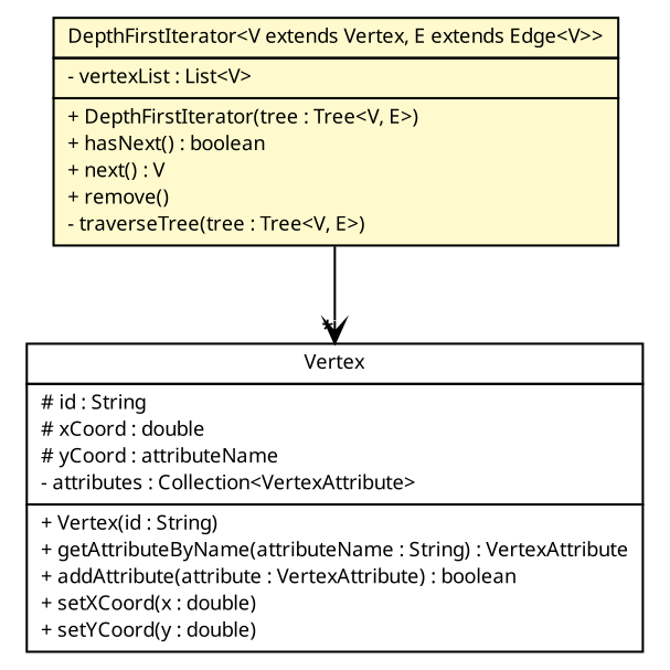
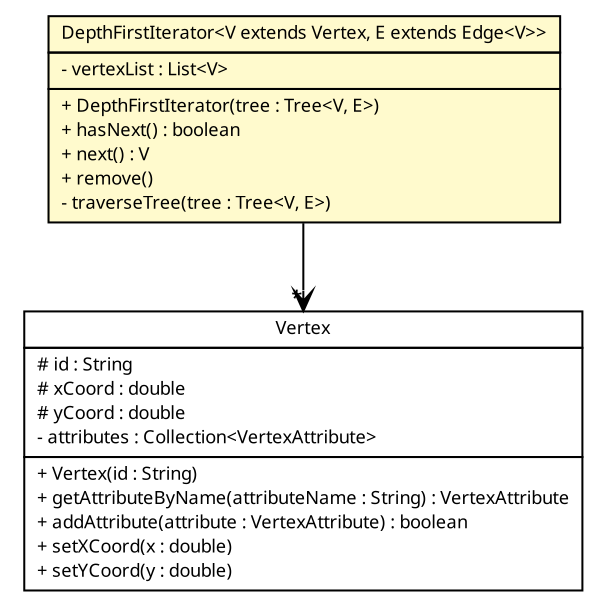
  digraph {
    nodesep=0.25
    ranksep=0.5
    node [fontcolor=black fontname="Trebuchet MS" fontsize=9.0 shape=plaintext]
-   n1 [label=<<table title="broadwick.graph.Vertex" border="0" cellborder="1" cellspacing="0" cellpadding="2" port="p" href="./Vertex.html"> 		<tr><td><table border="0" cellspacing="0" cellpadding="1"> <tr><td align="center" balign="center"><font face="Trebuchet MS"> Vertex </font></td></tr> 		</table></td></tr> 		<tr><td><table border="0" cellspacing="0" cellpadding="1"> <tr><td align="left" balign="left"> # id : String </td></tr> <tr><td align="left" balign="left"> # xCoord : double </td></tr> <tr><td align="left" balign="left"> # yCoord : attributeName </td></tr> <tr><td align="left" balign="left"> - attributes : Collection&lt;VertexAttribute&gt; </td></tr> 		</table></td></tr> 		<tr><td><table border="0" cellspacing="0" cellpadding="1"> <tr><td align="left" balign="left"> + Vertex(id : String) </td></tr> <tr><td align="left" balign="left"> + getAttributeByName(attributeName : String) : VertexAttribute </td></tr> <tr><td align="left" balign="left"> + addAttribute(attribute : VertexAttribute) : boolean </td></tr> <tr><td align="left" balign="left"> + setXCoord(x : double) </td></tr> <tr><td align="left" balign="left"> + setYCoord(y : double) </td></tr> 		</table></td></tr> 		</table>>]
+   n1 [label=<<table title="broadwick.graph.Vertex" border="0" cellborder="1" cellspacing="0" cellpadding="2" port="p" href="./Vertex.html"> 		<tr><td><table border="0" cellspacing="0" cellpadding="1"> <tr><td align="center" balign="center"><font face="Trebuchet MS"> Vertex </font></td></tr> 		</table></td></tr> 		<tr><td><table border="0" cellspacing="0" cellpadding="1"> <tr><td align="left" balign="left"> # id : String </td></tr> <tr><td align="left" balign="left"> # xCoord : double </td></tr> <tr><td align="left" balign="left"> # yCoord : double </td></tr> <tr><td align="left" balign="left"> - attributes : Collection&lt;VertexAttribute&gt; </td></tr> 		</table></td></tr> 		<tr><td><table border="0" cellspacing="0" cellpadding="1"> <tr><td align="left" balign="left"> + Vertex(id : String) </td></tr> <tr><td align="left" balign="left"> + getAttributeByName(attributeName : String) : VertexAttribute </td></tr> <tr><td align="left" balign="left"> + addAttribute(attribute : VertexAttribute) : boolean </td></tr> <tr><td align="left" balign="left"> + setXCoord(x : double) </td></tr> <tr><td align="left" balign="left"> + setYCoord(y : double) </td></tr> 		</table></td></tr> 		</table>>]
    n2 [label=<<table title="broadwick.graph.DepthFirstIterator" border="0" cellborder="1" cellspacing="0" cellpadding="2" port="p" bgcolor="lemonChiffon" href="./DepthFirstIterator.html"> 		<tr><td><table border="0" cellspacing="0" cellpadding="1"> <tr><td align="center" balign="center"><font face="Trebuchet MS"> DepthFirstIterator&lt;V extends Vertex, E extends Edge&lt;V&gt;&gt; </font></td></tr> 		</table></td></tr> 		<tr><td><table border="0" cellspacing="0" cellpadding="1"> <tr><td align="left" balign="left"> - vertexList : List&lt;V&gt; </td></tr> 		</table></td></tr> 		<tr><td><table border="0" cellspacing="0" cellpadding="1"> <tr><td align="left" balign="left"> + DepthFirstIterator(tree : Tree&lt;V, E&gt;) </td></tr> <tr><td align="left" balign="left"> + hasNext() : boolean </td></tr> <tr><td align="left" balign="left"> + next() : V </td></tr> <tr><td align="left" balign="left"> + remove() </td></tr> <tr><td align="left" balign="left"> - traverseTree(tree : Tree&lt;V, E&gt;) </td></tr> 		</table></td></tr> 		</table>>]
    n2 -> n1 [arrowhead=open color=black fontcolor=black fontname="Trebuchet MS" fontsize=10.0 headlabel="*" headport=p labelfontname="Trebuchet MS" labelfontsize=10 tailport=p]
  }
